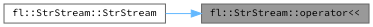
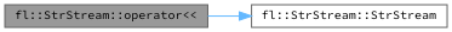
  digraph {
    rankdir=LR
    fontname="Source Code Pro"
    node [fontname="Source Code Pro" fontsize=10 shape=box style=filled]
    n1 [color=gray40 fillcolor=grey60 fontcolor=black height=0.2 label="fl::StrStream::operator\<\<" width=0.4]
    n2 [color=grey40 fillcolor=white height=0.2 label="fl::StrStream::StrStream" width=0.4]
-   n2 -> n1 [color=steelblue1 fontname="Source Code Pro" fontsize=10 labelfontname=Helvetica labelfontsize=10 style=solid]
+   n1 -> n2 [color=steelblue1 fontname="Source Code Pro" fontsize=10 labelfontname=Helvetica labelfontsize=10 style=solid]
  }
